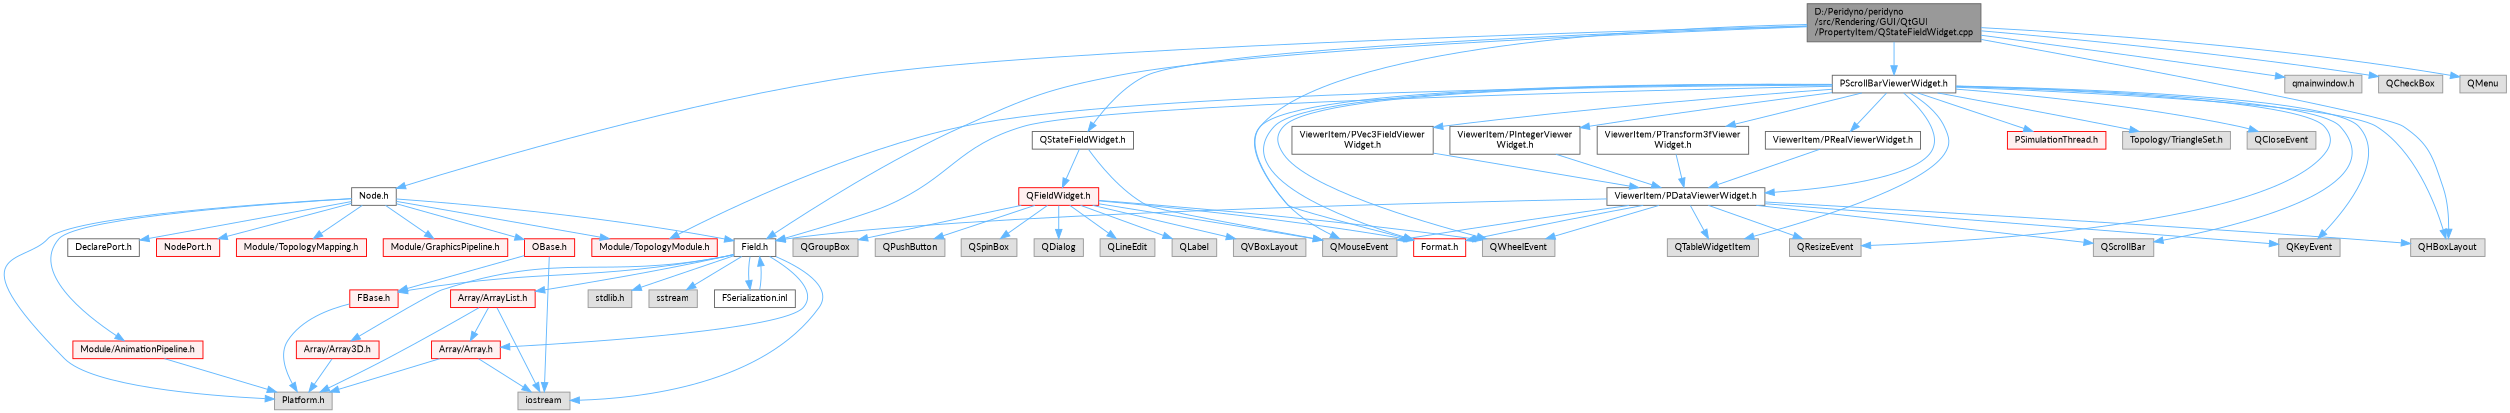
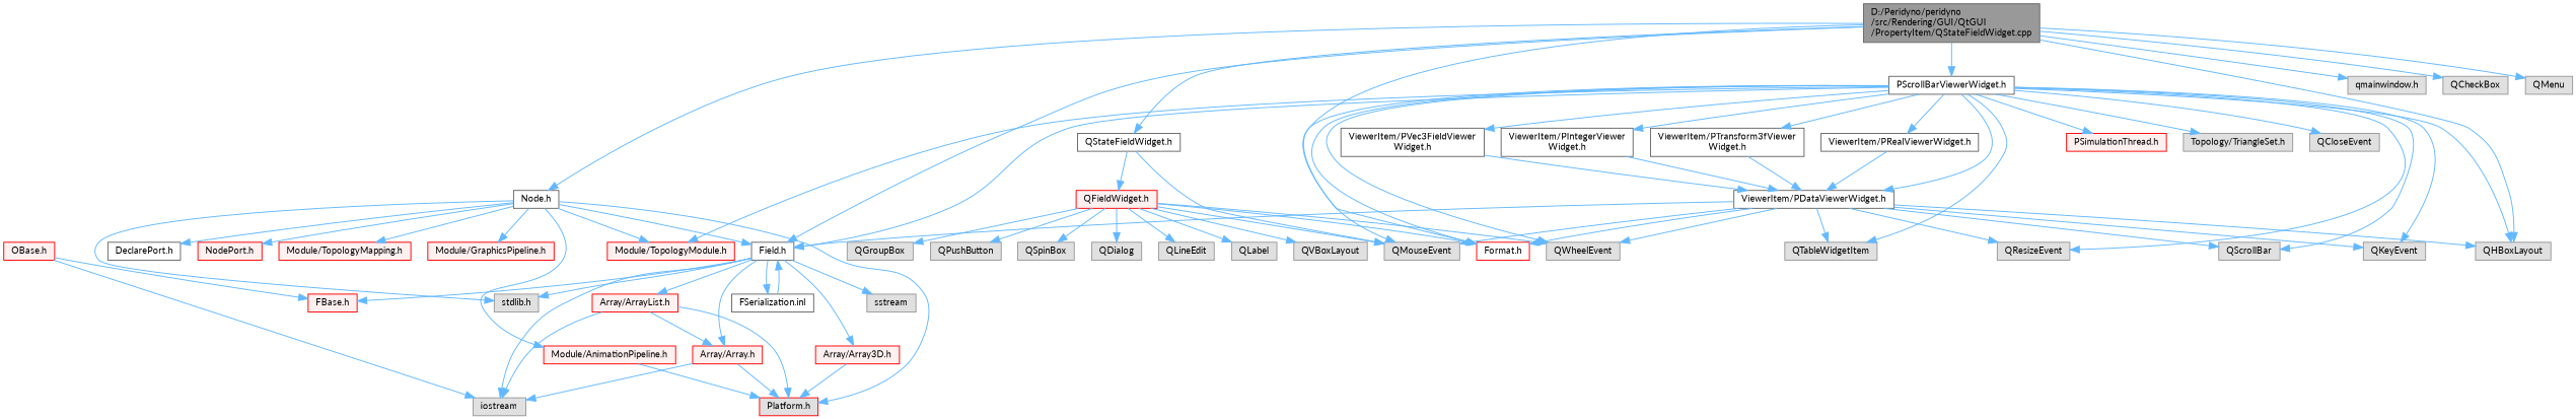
  digraph {
    fontname=Lato
    node [color=grey60 fillcolor="#E0E0E0" fontname=Lato fontsize=10 shape=box style=filled]
    edge [color=steelblue1 fontname=Lato fontsize=10 labelfontname=Helvetica labelfontsize=10 style=solid]
    n1 [color=gray40 fillcolor=grey60 fontcolor=black height=0.2 label="D:/Peridyno/peridyno\l/src/Rendering/GUI/QtGUI\l/PropertyItem/QStateFieldWidget.cpp" width=0.4]
    n2 [color=grey40 fillcolor=white height=0.2 label="QStateFieldWidget.h" width=0.4]
    n3 [color=red fillcolor=white height=0.2 label="Format.h" width=0.4]
    n4 [height=0.2 label="qmainwindow.h" width=0.4]
    n5 [height=0.2 label=QHBoxLayout width=0.4]
    n6 [height=0.2 label=QCheckBox width=0.4]
    n7 [color=grey40 fillcolor=white height=0.2 label="Field.h" width=0.4]
    n8 [color=grey40 fillcolor=white height=0.2 label="Node.h" width=0.4]
    n9 [height=0.2 label=QMenu width=0.4]
    n10 [color=grey40 fillcolor=white height=0.2 label="PScrollBarViewerWidget.h" width=0.4]
    n11 [color=red fillcolor="#FFF0F0" height=0.2 label="QFieldWidget.h" width=0.4]
    n12 [height=0.2 label=QMouseEvent width=0.4]
    n13 [height=0.2 label=iostream width=0.4]
    n14 [height=0.2 label="stdlib.h" width=0.4]
    n15 [height=0.2 label=sstream width=0.4]
    n16 [color=red fillcolor="#FFF0F0" height=0.2 label="FBase.h" width=0.4]
    n17 [color=red fillcolor="#FFF0F0" height=0.2 label="Array/Array.h" width=0.4]
    n18 [color=red fillcolor="#FFF0F0" height=0.2 label="Array/Array3D.h" width=0.4]
    n19 [color=red fillcolor="#FFF0F0" height=0.2 label="Array/ArrayList.h" width=0.4]
    n20 [color=grey40 fillcolor=white height=0.2 label="FSerialization.inl" width=0.4]
-   n21 [height=0.2 label="Platform.h" width=0.4]
+   n21 [color=red height=0.2 label="Platform.h" width=0.4]
    n22 [color=red fillcolor="#FFF0F0" height=0.2 label="OBase.h" width=0.4]
    n23 [color=grey40 fillcolor=white height=0.2 label="DeclarePort.h" width=0.4]
    n24 [color=red fillcolor="#FFF0F0" height=0.2 label="NodePort.h" width=0.4]
    n25 [color=red fillcolor="#FFF0F0" height=0.2 label="Module/TopologyModule.h" width=0.4]
    n26 [color=red fillcolor="#FFF0F0" height=0.2 label="Module/TopologyMapping.h" width=0.4]
    n27 [color=red fillcolor="#FFF0F0" height=0.2 label="Module/AnimationPipeline.h" width=0.4]
    n28 [color=red fillcolor="#FFF0F0" height=0.2 label="Module/GraphicsPipeline.h" width=0.4]
    n29 [height=0.2 label=QWheelEvent width=0.4]
    n30 [height=0.2 label=QTableWidgetItem width=0.4]
    n31 [height=0.2 label=QResizeEvent width=0.4]
    n32 [height=0.2 label=QScrollBar width=0.4]
    n33 [height=0.2 label=QKeyEvent width=0.4]
    n34 [color=grey40 fillcolor=white height=0.2 label="ViewerItem/PDataViewerWidget.h" width=0.4]
    n35 [color=grey40 fillcolor=white height=0.2 label="ViewerItem/PVec3FieldViewer\lWidget.h" width=0.4]
    n36 [color=grey40 fillcolor=white height=0.2 label="ViewerItem/PIntegerViewer\lWidget.h" width=0.4]
    n37 [color=grey40 fillcolor=white height=0.2 label="ViewerItem/PTransform3fViewer\lWidget.h" width=0.4]
    n38 [color=grey40 fillcolor=white height=0.2 label="ViewerItem/PRealViewerWidget.h" width=0.4]
    n39 [color=red fillcolor="#FFF0F0" height=0.2 label="PSimulationThread.h" width=0.4]
    n40 [height=0.2 label="Topology/TriangleSet.h" width=0.4]
    n41 [height=0.2 label=QCloseEvent width=0.4]
    n42 [height=0.2 label=QGroupBox width=0.4]
    n43 [height=0.2 label=QPushButton width=0.4]
    n44 [height=0.2 label=QSpinBox width=0.4]
    n45 [height=0.2 label=QDialog width=0.4]
    n46 [height=0.2 label=QLineEdit width=0.4]
    n47 [height=0.2 label=QLabel width=0.4]
    n48 [height=0.2 label=QVBoxLayout width=0.4]
    n1 -> n2
    n1 -> n3
    n1 -> n4
    n1 -> n5
    n1 -> n6
    n1 -> n7
    n1 -> n8
    n1 -> n9
    n1 -> n10
    n2 -> n11
    n2 -> n12
    n7 -> n13
    n7 -> n14
    n7 -> n15
    n7 -> n16
    n7 -> n17
    n7 -> n18
    n7 -> n19
    n7 -> n20
    n8 -> n7
    n8 -> n21
-   n8 -> n22
+   n8 -> n14
    n8 -> n23
    n8 -> n24
    n8 -> n25
    n8 -> n26
    n8 -> n27
    n8 -> n28
    n10 -> n3
    n10 -> n5
    n10 -> n7
    n10 -> n12
    n10 -> n25
    n10 -> n29
    n10 -> n30
    n10 -> n31
    n10 -> n32
    n10 -> n33
    n10 -> n34
    n10 -> n35
    n10 -> n36
    n10 -> n37
    n10 -> n38
    n10 -> n39
    n10 -> n40
    n10 -> n41
    n11 -> n3
    n11 -> n12
    n11 -> n29
    n11 -> n42
    n11 -> n43
    n11 -> n44
    n11 -> n45
    n11 -> n46
    n11 -> n47
    n11 -> n48
-   n16 -> n21
    n17 -> n13
    n17 -> n21
    n18 -> n21
    n19 -> n13
    n19 -> n17
    n19 -> n21
    n20 -> n7
    n22 -> n13
    n22 -> n16
    n27 -> n21
    n34 -> n3
    n34 -> n5
    n34 -> n7
    n34 -> n12
    n34 -> n29
    n34 -> n30
    n34 -> n31
    n34 -> n32
    n34 -> n33
    n35 -> n34
    n36 -> n34
    n37 -> n34
    n38 -> n34
  }
